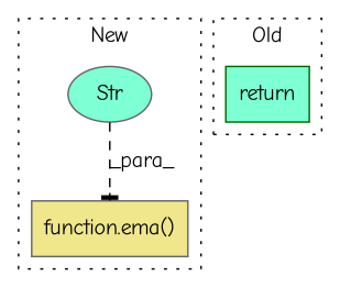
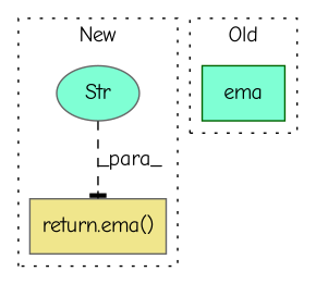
  digraph {
    fontname="Comic Neue"
    node [shape=box style=filled fillcolor=aquamarine color=gray40 fontname="Comic Neue"]
-   n1 [a=75 l="4,1" label="function.ema()" s="2309,2381" fillcolor=khaki]
+   n1 [a=75 l="4,1" label="return.ema()" s="2309,2381" fillcolor=khaki]
    n2 [a=66 l=2 label=Str s=2379 shape=ellipse]
-   n3 [a=93 l=7 label=return s=3255 color=darkgreen]
+   n3 [a=93 l=7 label=ema s=3255 color=darkgreen]
    subgraph cluster_1 {
      label=New
      style=dotted
      n1
      n2
    }
    subgraph cluster_2 {
      label=Old
      style=dotted
      n3
    }
    n2 -> n1 [label=_para_ style=dashed arrowhead=tee fontname="Comic Neue"]
  }
